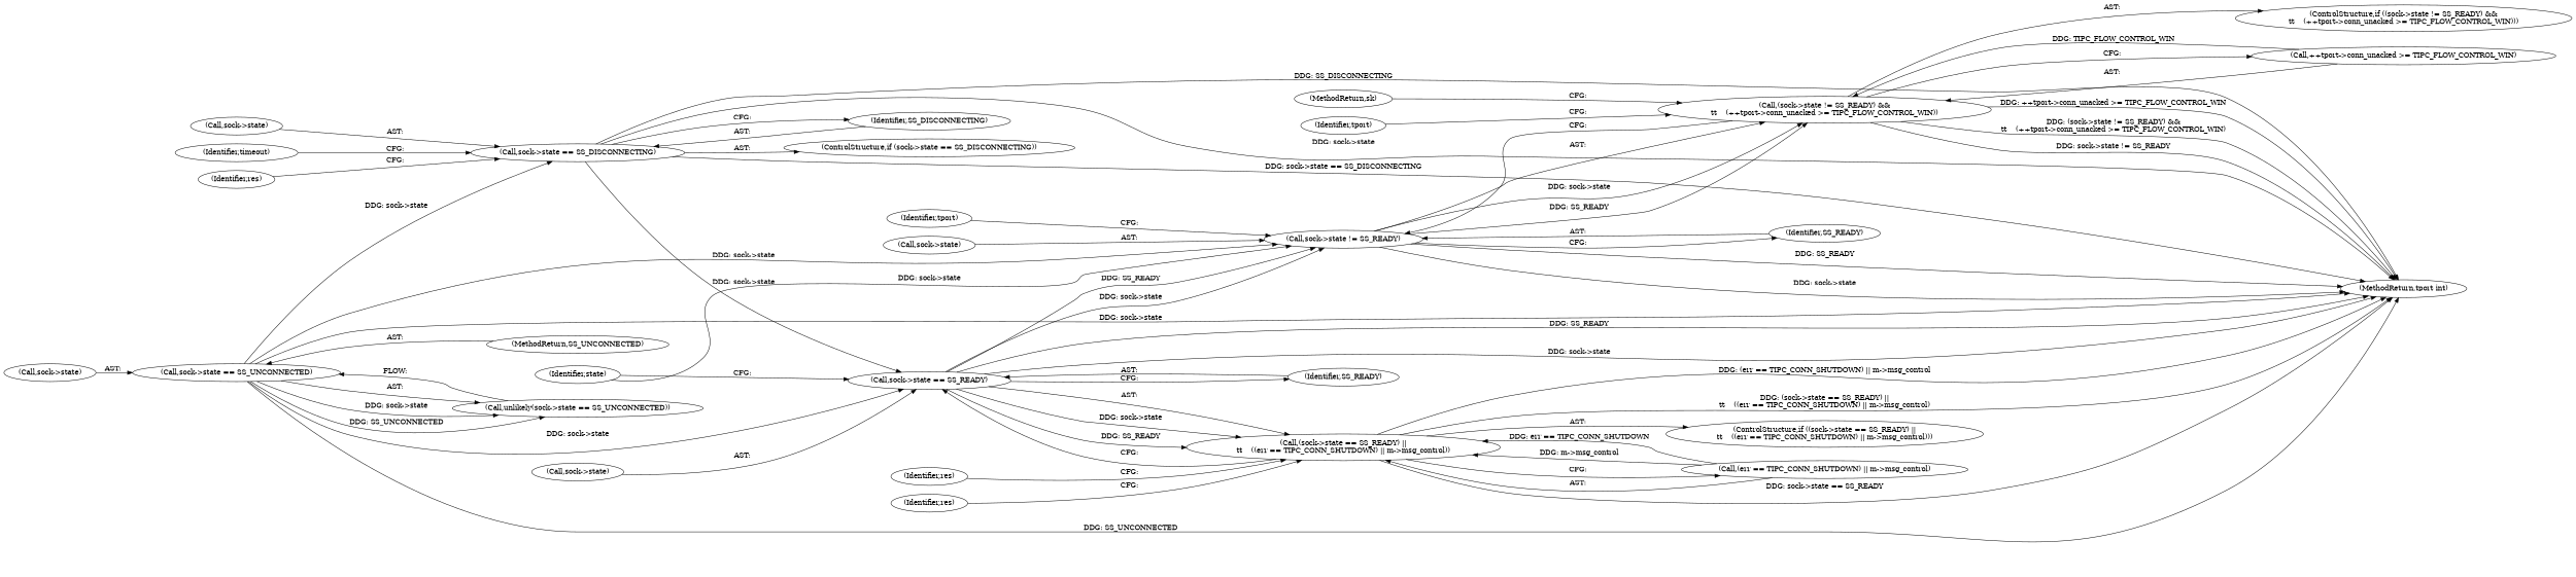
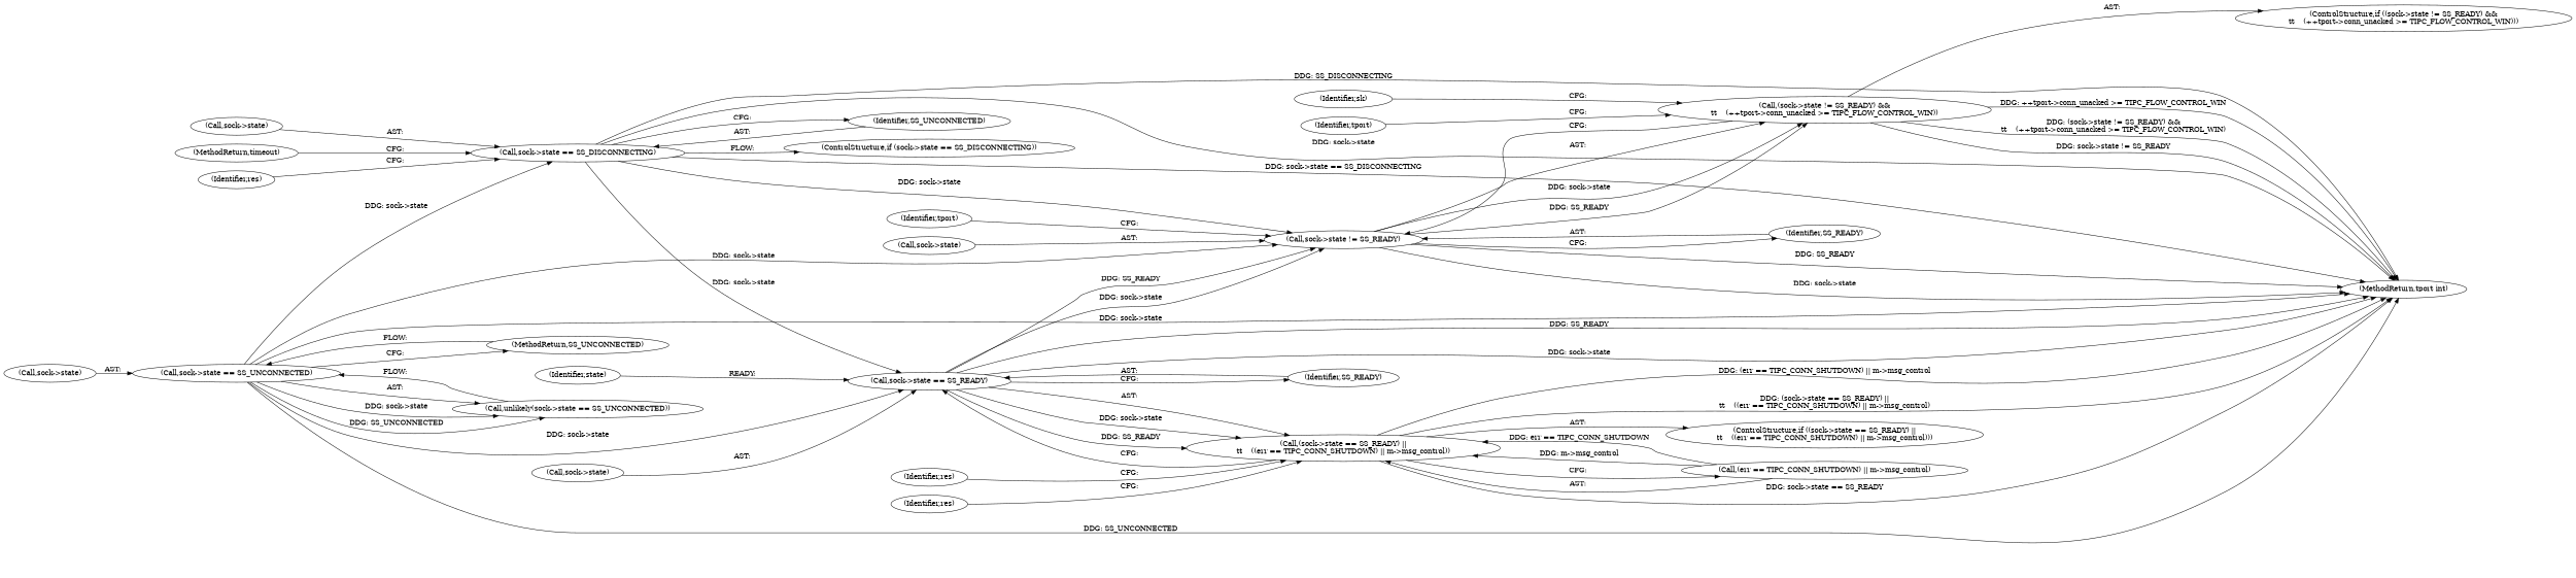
  digraph {
    rankdir=LR
    n1 [label="(Call,sock->state == SS_READY)"]
    n2 [label="(Call,(sock->state == SS_READY) ||\n\t\t    ((err == TIPC_CONN_SHUTDOWN) || m->msg_control))"]
    n3 [label="(Call,sock->state != SS_READY)"]
    n4 [label="(Identifier,SS_READY)"]
    n5 [label="(MethodReturn,tport int)"]
    n6 [label="(Call,(err == TIPC_CONN_SHUTDOWN) || m->msg_control)"]
    n7 [label="(ControlStructure,if ((sock->state == SS_READY) ||\n\t\t    ((err == TIPC_CONN_SHUTDOWN) || m->msg_control)))"]
    n8 [label="(Call,(sock->state != SS_READY) &&\n\t\t    (++tport->conn_unacked >= TIPC_FLOW_CONTROL_WIN))"]
    n9 [label="(Identifier,SS_READY)"]
    n10 [label="(Call,sock->state == SS_UNCONNECTED)"]
    n11 [label="(Call,sock->state == SS_DISCONNECTING)"]
    n12 [label="(Call,unlikely(sock->state == SS_UNCONNECTED))"]
    n13 [label="(MethodReturn,SS_UNCONNECTED)"]
-   n14 [label="(Identifier,SS_DISCONNECTING)"]
+   n14 [label="(Identifier,SS_UNCONNECTED)"]
    n15 [label="(ControlStructure,if (sock->state == SS_DISCONNECTING))"]
    n16 [label="(ControlStructure,if ((sock->state != SS_READY) &&\n\t\t    (++tport->conn_unacked >= TIPC_FLOW_CONTROL_WIN)))"]
-   n17 [label="(Call,++tport->conn_unacked >= TIPC_FLOW_CONTROL_WIN)"]
    n18 [label="(Identifier,res)"]
    n19 [label="(Identifier,res)"]
    n20 [label="(Call,sock->state)"]
-   n21 [label="(Identifier,timeout)"]
+   n21 [label="(MethodReturn,timeout)"]
    n22 [label="(Call,sock->state)"]
    n23 [label="(Identifier,tport)"]
    n24 [label="(Identifier,tport)"]
    n25 [label="(Identifier,state)"]
    n26 [label="(Call,sock->state)"]
    n27 [label="(Identifier,res)"]
-   n28 [label="(MethodReturn,sk)"]
+   n28 [label="(Identifier,sk)"]
    n29 [label="(Call,sock->state)"]
    n1 -> n2 [label="AST: "]
    n1 -> n2 [label="DDG: sock->state"]
    n1 -> n2 [label="DDG: SS_READY"]
    n1 -> n3 [label="DDG: sock->state"]
    n1 -> n3 [label="DDG: SS_READY"]
    n1 -> n4 [label="CFG: "]
    n1 -> n5 [label="DDG: SS_READY"]
    n1 -> n5 [label="DDG: sock->state"]
    n2 -> n1 [label="CFG: "]
    n2 -> n5 [label="DDG: sock->state == SS_READY"]
    n2 -> n5 [label="DDG: (err == TIPC_CONN_SHUTDOWN) || m->msg_control"]
    n2 -> n5 [label="DDG: (sock->state == SS_READY) ||\n\t\t    ((err == TIPC_CONN_SHUTDOWN) || m->msg_control)"]
    n2 -> n6 [label="CFG: "]
    n2 -> n7 [label="AST: "]
    n3 -> n5 [label="DDG: sock->state"]
    n3 -> n5 [label="DDG: SS_READY"]
    n3 -> n8 [label="AST: "]
    n3 -> n8 [label="DDG: sock->state"]
    n3 -> n8 [label="DDG: SS_READY"]
    n3 -> n9 [label="CFG: "]
    n4 -> n1 [label="AST: "]
    n6 -> n2 [label="AST: "]
    n6 -> n2 [label="DDG: err == TIPC_CONN_SHUTDOWN"]
    n6 -> n2 [label="DDG: m->msg_control"]
    n8 -> n3 [label="CFG: "]
    n8 -> n5 [label="DDG: sock->state != SS_READY"]
    n8 -> n5 [label="DDG: ++tport->conn_unacked >= TIPC_FLOW_CONTROL_WIN"]
    n8 -> n5 [label="DDG: (sock->state != SS_READY) &&\n\t\t    (++tport->conn_unacked >= TIPC_FLOW_CONTROL_WIN)"]
    n8 -> n16 [label="AST: "]
-   n8 -> n17 [label="CFG: "]
    n9 -> n3 [label="AST: "]
    n10 -> n1 [label="DDG: sock->state"]
    n10 -> n3 [label="DDG: sock->state"]
    n10 -> n5 [label="DDG: sock->state"]
    n10 -> n5 [label="DDG: SS_UNCONNECTED"]
    n10 -> n11 [label="DDG: sock->state"]
    n10 -> n12 [label="AST: "]
    n10 -> n12 [label="DDG: sock->state"]
    n10 -> n12 [label="DDG: SS_UNCONNECTED"]
+   n10 -> n13 [label="CFG: "]
    n11 -> n1 [label="DDG: sock->state"]
-   n25 -> n3 [label="DDG: sock->state"]
+   n11 -> n3 [label="DDG: sock->state"]
    n11 -> n5 [label="DDG: sock->state"]
    n11 -> n5 [label="DDG: sock->state == SS_DISCONNECTING"]
    n11 -> n5 [label="DDG: SS_DISCONNECTING"]
    n11 -> n14 [label="CFG: "]
-   n11 -> n15 [label="AST: "]
+   n11 -> n15 [label="FLOW: "]
    n12 -> n10 [label="FLOW: "]
-   n13 -> n10 [label="AST: "]
+   n13 -> n10 [label="FLOW: "]
    n14 -> n11 [label="AST: "]
-   n17 -> n8 [label="AST: "]
-   n17 -> n8 [label="DDG: TIPC_FLOW_CONTROL_WIN"]
    n18 -> n2 [label="CFG: "]
    n19 -> n11 [label="CFG: "]
    n20 -> n11 [label="AST: "]
    n21 -> n11 [label="CFG: "]
    n22 -> n10 [label="AST: "]
    n23 -> n8 [label="CFG: "]
    n24 -> n3 [label="CFG: "]
-   n25 -> n1 [label="CFG: "]
+   n25 -> n1 [label="READY: "]
    n26 -> n1 [label="AST: "]
    n27 -> n2 [label="CFG: "]
    n28 -> n8 [label="CFG: "]
    n29 -> n3 [label="AST: "]
  }
